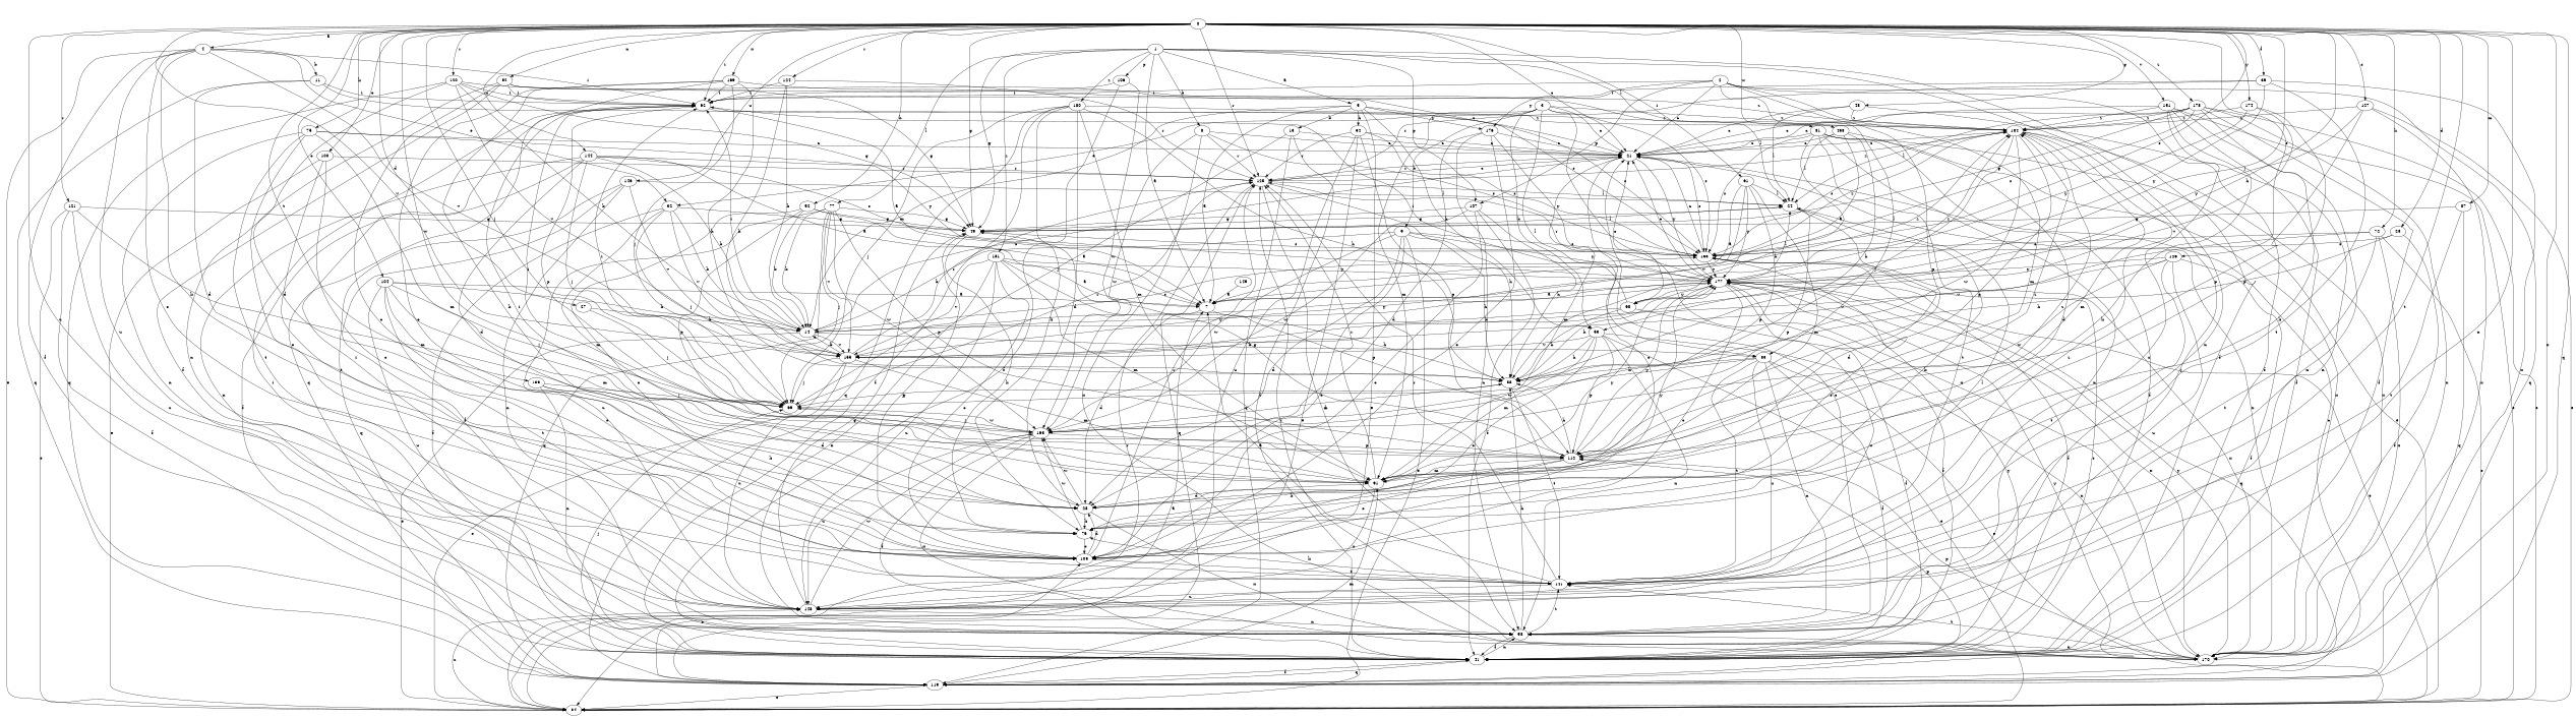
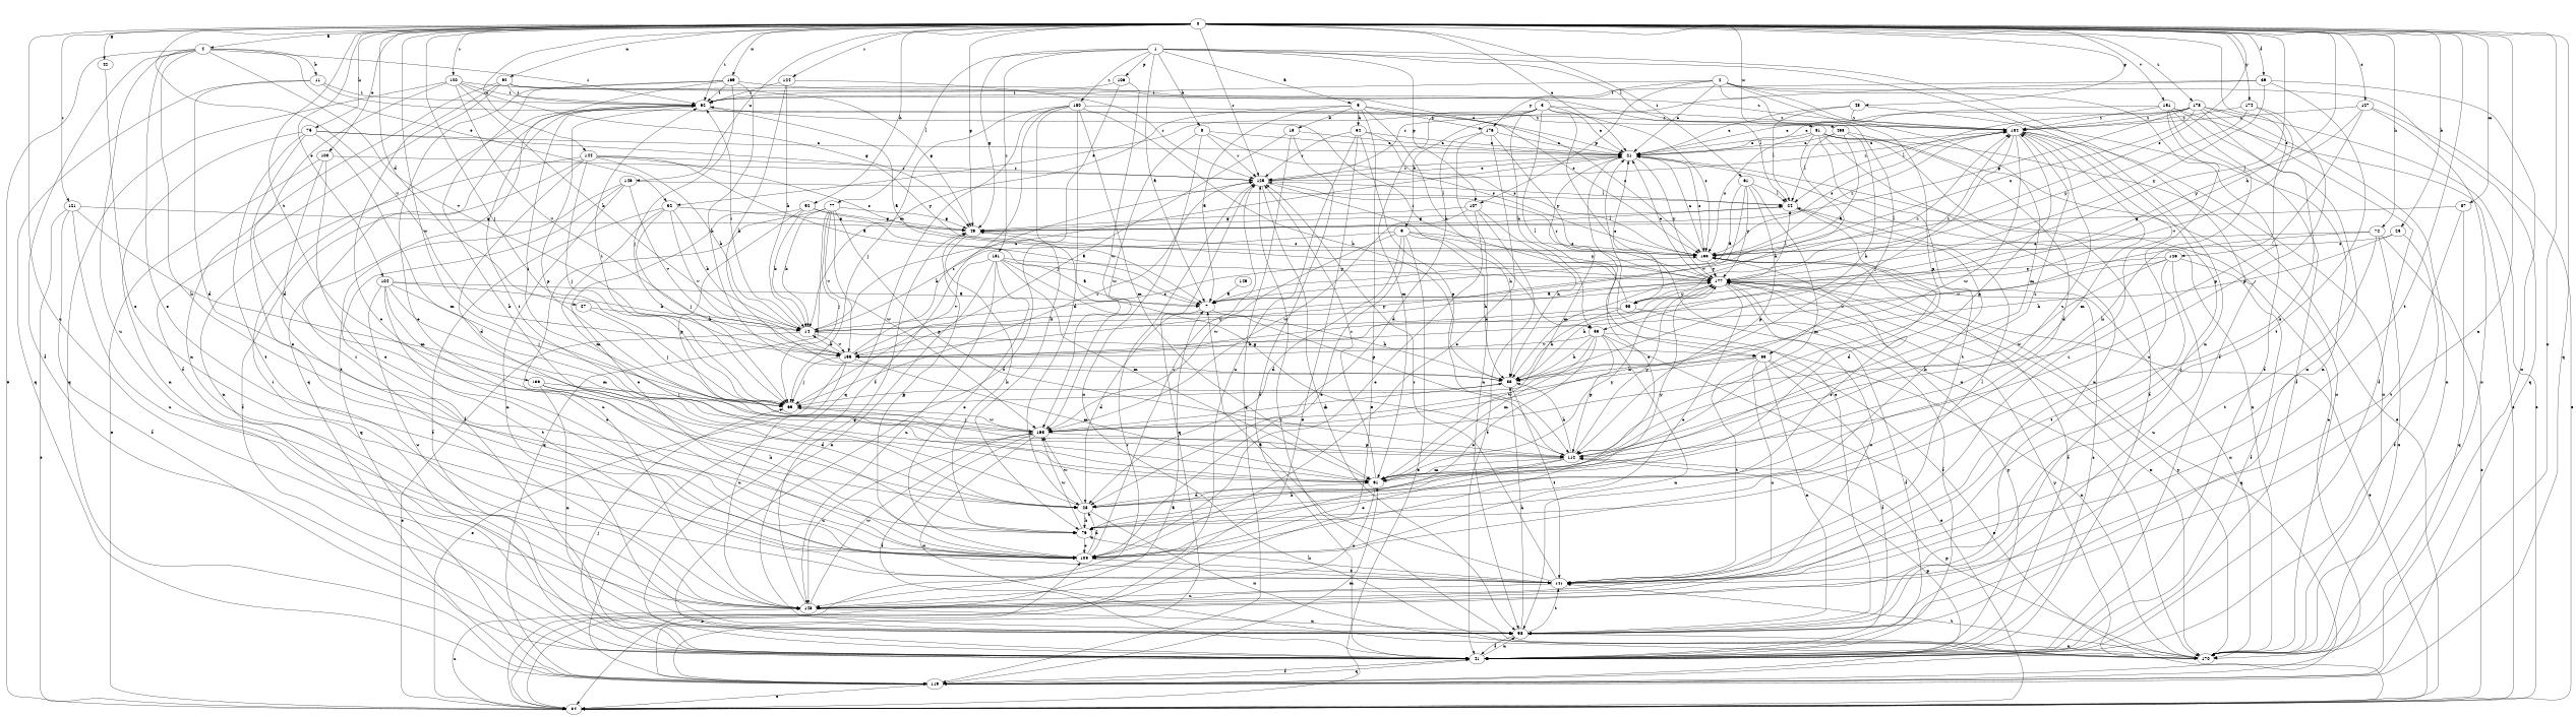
  strict digraph {
    0
    4
    21
    23
    27
    39
+   42
    48
    49
    52
    53
    61
    62
    68
    69
    72
    75
    87
    92
    98
    100
    104
    119
    120
    121
    124
    125
    126
    127
    133
    139
    141
    144
    146
    148
    151
    155
    n38 [label=458]
    163
    169
    170
    174
    178
    41
    32
    11
    34
    76
    105
    91
    177
    55
    14
    184
    n55 [label=24]
    7
    112
    28
    149
    1
    5
    8
    77
    81
    106
    107
    180
    181
    176
    13
    54
    2
    83
    3
    9
    0 -> 4 [label=a]
    0 -> 21 [label=c]
-   0 -> 23 [label=d]
+   0 -> 23 [label=b]
    0 -> 27 [label=d]
    0 -> 39 [label=f]
+   0 -> 42 [label=g]
    0 -> 48 [label=g]
    0 -> 49 [label=g]
    0 -> 52 [label=h]
    0 -> 53 [label=h]
    0 -> 61 [label=i]
    0 -> 62 [label=i]
    0 -> 68 [label=j]
    0 -> 69 [label=j]
    0 -> 72 [label=k]
    0 -> 75 [label=k]
    0 -> 87 [label=m]
    0 -> 92 [label=n]
    0 -> 98 [label=n]
    0 -> 100 [label=o]
    0 -> 104 [label=o]
    0 -> 119 [label=q]
    0 -> 120 [label=r]
    0 -> 121 [label=r]
    0 -> 124 [label=r]
    0 -> 125 [label=r]
    0 -> 126 [label=s]
    0 -> 127 [label=s]
    0 -> 133 [label=s]
    0 -> 139 [label=t]
    0 -> 141 [label=t]
    0 -> 144 [label=u]
    0 -> 146 [label=u]
    0 -> 148 [label=u]
    0 -> 151 [label=v]
    0 -> 155 [label=v]
    0 -> n38 [label=w]
    0 -> 163 [label=w]
    0 -> 169 [label=x]
    0 -> 170 [label=x]
    0 -> 174 [label=y]
    0 -> 178 [label=z]
    4 -> 62 [label=i]
    4 -> 148 [label=u]
    4 -> 155 [label=v]
    4 -> 41 [label=f]
    4 -> 32 [label=e]
    4 -> 11 [label=b]
    4 -> 34 [label=e]
    4 -> 76 [label=k]
    4 -> 105 [label=o]
    21 -> 125 [label=r]
    21 -> 133 [label=s]
    21 -> 170 [label=x]
    21 -> 105 [label=o]
    21 -> 91 [label=m]
    21 -> 177 [label=y]
    23 -> 133 [label=s]
    23 -> 41 [label=f]
    23 -> 55 [label=h]
    27 -> 69 [label=j]
    27 -> 14 [label=b]
    39 -> 62 [label=i]
    39 -> 125 [label=r]
    39 -> 141 [label=t]
    39 -> 170 [label=x]
    39 -> 177 [label=y]
+   42 -> 105 [label=o]
    48 -> 21 [label=c]
    48 -> 98 [label=n]
    48 -> 184 [label=z]
    48 -> n55 [label=l]
    49 -> 133 [label=s]
    49 -> 76 [label=k]
    49 -> n55 [label=l]
    52 -> 49 [label=g]
    52 -> 105 [label=o]
    52 -> 14 [label=b]
    52 -> 7 [label=a]
    52 -> 112 [label=p]
    53 -> 98 [label=n]
    53 -> 155 [label=v]
    53 -> 170 [label=x]
    53 -> 34 [label=e]
    53 -> 105 [label=o]
    53 -> 91 [label=m]
    53 -> 55 [label=h]
    53 -> 112 [label=p]
    61 -> 155 [label=v]
    61 -> 91 [label=m]
    61 -> 177 [label=y]
    61 -> n55 [label=l]
    61 -> 7 [label=a]
    61 -> 112 [label=p]
    62 -> 184 [label=z]
    62 -> 7 [label=a]
    62 -> 112 [label=p]
    68 -> 21 [label=c]
    68 -> 62 [label=i]
    68 -> 41 [label=f]
    68 -> 55 [label=h]
    68 -> 14 [label=b]
    68 -> 184 [label=z]
    69 -> 62 [label=i]
    69 -> 125 [label=r]
    69 -> 163 [label=w]
    72 -> 133 [label=s]
    72 -> 141 [label=t]
    72 -> 155 [label=v]
    72 -> 170 [label=x]
    72 -> 34 [label=e]
    75 -> 21 [label=c]
    75 -> 98 [label=n]
    75 -> 141 [label=t]
    75 -> 105 [label=o]
    75 -> 91 [label=m]
    75 -> 177 [label=y]
    87 -> 49 [label=g]
    87 -> 119 [label=q]
    87 -> 141 [label=t]
    92 -> 49 [label=g]
    92 -> 62 [label=i]
    92 -> 98 [label=n]
    92 -> 41 [label=f]
    92 -> 105 [label=o]
    92 -> n55 [label=l]
    98 -> 21 [label=c]
    98 -> 141 [label=t]
    98 -> 170 [label=x]
    98 -> 41 [label=f]
    98 -> 55 [label=h]
    100 -> 125 [label=r]
    100 -> 141 [label=t]
    100 -> 34 [label=e]
    100 -> 105 [label=o]
    104 -> 69 [label=j]
    104 -> 141 [label=t]
    104 -> 148 [label=u]
    104 -> 105 [label=o]
    104 -> 91 [label=m]
    104 -> 14 [label=b]
    104 -> 7 [label=a]
    119 -> 21 [label=c]
    119 -> 41 [label=f]
    119 -> 34 [label=e]
    119 -> 105 [label=o]
    119 -> 91 [label=m]
    119 -> 177 [label=y]
    119 -> 112 [label=p]
    120 -> 49 [label=g]
    120 -> 62 [label=i]
    120 -> 119 [label=q]
    120 -> 155 [label=v]
    120 -> 14 [label=b]
    120 -> 184 [label=z]
    120 -> 28 [label=d]
    121 -> 49 [label=g]
    121 -> 148 [label=u]
    121 -> 41 [label=f]
    121 -> 34 [label=e]
    121 -> 91 [label=m]
    124 -> 62 [label=i]
    124 -> 125 [label=r]
    124 -> 55 [label=h]
    124 -> 14 [label=b]
    125 -> 21 [label=c]
    125 -> 98 [label=n]
    125 -> 119 [label=q]
    125 -> 55 [label=h]
    125 -> 184 [label=z]
    125 -> n55 [label=l]
    126 -> 141 [label=t]
    126 -> 148 [label=u]
    126 -> 155 [label=v]
    126 -> 163 [label=w]
    126 -> 41 [label=f]
    126 -> 177 [label=y]
    127 -> 170 [label=x]
    127 -> 34 [label=e]
    127 -> 177 [label=y]
    127 -> 184 [label=z]
    127 -> 112 [label=p]
    133 -> 21 [label=c]
    133 -> 170 [label=x]
    133 -> 41 [label=f]
    133 -> 177 [label=y]
    133 -> 184 [label=z]
    139 -> 69 [label=j]
    139 -> 98 [label=n]
    139 -> 76 [label=k]
    139 -> 28 [label=d]
    141 -> 125 [label=r]
    141 -> 148 [label=u]
    141 -> 76 [label=k]
    141 -> 184 [label=z]
    141 -> 7 [label=a]
    144 -> 69 [label=j]
    144 -> 98 [label=n]
    144 -> 125 [label=r]
    144 -> 133 [label=s]
    144 -> 41 [label=f]
    144 -> 14 [label=b]
    144 -> 7 [label=a]
    144 -> 28 [label=d]
    146 -> 98 [label=n]
    146 -> 119 [label=q]
    146 -> 155 [label=v]
    146 -> 41 [label=f]
    146 -> n55 [label=l]
    148 -> 49 [label=g]
    148 -> 62 [label=i]
    148 -> 98 [label=n]
    148 -> 163 [label=w]
    151 -> 21 [label=c]
    151 -> 98 [label=n]
    151 -> 148 [label=u]
    151 -> 41 [label=f]
    151 -> 34 [label=e]
    151 -> 76 [label=k]
    151 -> 184 [label=z]
    155 -> 69 [label=j]
    155 -> 125 [label=r]
    155 -> 148 [label=u]
    155 -> 34 [label=e]
    155 -> 91 [label=m]
    155 -> 177 [label=y]
    155 -> 14 [label=b]
    n38 -> 21 [label=c]
    n38 -> 55 [label=h]
    n38 -> n55 [label=l]
    n38 -> 7 [label=a]
    n38 -> 28 [label=d]
    163 -> 62 [label=i]
    163 -> 69 [label=j]
    163 -> 148 [label=u]
    163 -> 170 [label=x]
    163 -> 41 [label=f]
    163 -> 55 [label=h]
    163 -> 112 [label=p]
    169 -> 62 [label=i]
    169 -> 69 [label=j]
    169 -> 119 [label=q]
    169 -> 133 [label=s]
    169 -> 76 [label=k]
    169 -> 105 [label=o]
    169 -> 55 [label=h]
    170 -> 125 [label=r]
    170 -> 141 [label=t]
    170 -> 177 [label=y]
    170 -> 112 [label=p]
    174 -> 155 [label=v]
    174 -> 177 [label=y]
    174 -> 184 [label=z]
    174 -> 112 [label=p]
    178 -> 21 [label=c]
    178 -> 49 [label=g]
    178 -> 133 [label=s]
    178 -> 170 [label=x]
    178 -> 41 [label=f]
    178 -> 34 [label=e]
    178 -> 76 [label=k]
    178 -> 184 [label=z]
    178 -> n55 [label=l]
    41 -> 62 [label=i]
    41 -> 69 [label=j]
    41 -> 98 [label=n]
    41 -> 119 [label=q]
    41 -> 133 [label=s]
    41 -> 177 [label=y]
    32 -> 49 [label=g]
    32 -> 69 [label=j]
    32 -> 155 [label=v]
    32 -> 41 [label=f]
    32 -> 91 [label=m]
    32 -> 14 [label=b]
    11 -> 21 [label=c]
    11 -> 62 [label=i]
    11 -> 119 [label=q]
    11 -> 28 [label=d]
    34 -> 125 [label=r]
    34 -> 148 [label=u]
    34 -> 7 [label=a]
    76 -> 133 [label=s]
    76 -> 163 [label=w]
    76 -> 105 [label=o]
    105 -> 49 [label=g]
    105 -> 125 [label=r]
    105 -> 141 [label=t]
    105 -> n55 [label=l]
    105 -> 28 [label=d]
    91 -> 125 [label=r]
    91 -> 148 [label=u]
    91 -> 177 [label=y]
    91 -> 184 [label=z]
    91 -> 28 [label=d]
    177 -> 21 [label=c]
    177 -> 68 [label=y]
    177 -> 119 [label=q]
    177 -> 125 [label=r]
    177 -> 148 [label=u]
    177 -> 170 [label=x]
    177 -> 41 [label=f]
    177 -> 34 [label=e]
    177 -> 105 [label=o]
    177 -> 55 [label=h]
    177 -> n55 [label=l]
    177 -> 7 [label=a]
    55 -> 69 [label=j]
    55 -> 141 [label=t]
    14 -> 21 [label=c]
    14 -> 62 [label=i]
    14 -> 133 [label=s]
    14 -> 155 [label=v]
    14 -> 34 [label=e]
    14 -> 177 [label=y]
    14 -> 83 [label=b]
    184 -> 21 [label=c]
    184 -> 69 [label=j]
    184 -> 133 [label=s]
    184 -> 148 [label=j]
    184 -> 163 [label=w]
    184 -> 170 [label=x]
    184 -> 91 [label=m]
    184 -> 112 [label=p]
    n55 -> 49 [label=g]
    n55 -> 76 [label=k]
-   n55 -> 112 [label=p]
    n55 -> 28 [label=d]
    7 -> 55 [label=h]
    7 -> 184 [label=z]
    7 -> 28 [label=d]
    112 -> 49 [label=g]
    112 -> 76 [label=k]
    112 -> 105 [label=o]
    112 -> 91 [label=m]
    112 -> 177 [label=y]
    112 -> 55 [label=h]
    112 -> 184 [label=z]
    28 -> 62 [label=i]
    28 -> 163 [label=w]
    28 -> 170 [label=x]
    28 -> 76 [label=k]
    28 -> 177 [label=y]
    149 -> 7 [label=a]
    1 -> 49 [label=g]
    1 -> 98 [label=n]
    1 -> 41 [label=f]
    1 -> 7 [label=a]
    1 -> 5 [label=a]
    1 -> 8 [label=b]
    1 -> 77 [label=l]
    1 -> 81 [label=l]
    1 -> 106 [label=p]
    1 -> 107 [label=p]
    1 -> 180 [label=z]
    1 -> 181 [label=z]
    5 -> 53 [label=h]
    5 -> 133 [label=s]
    5 -> 34 [label=e]
    5 -> 14 [label=m]
    5 -> 7 [label=a]
    5 -> 176 [label=y]
    5 -> 13 [label=b]
    5 -> 54 [label=h]
    8 -> 21 [label=c]
    8 -> 125 [label=r]
    8 -> 133 [label=s]
    8 -> 163 [label=w]
    8 -> 170 [label=x]
    77 -> 49 [label=g]
    77 -> 69 [label=j]
    77 -> 119 [label=q]
    77 -> 148 [label=u]
    77 -> 155 [label=v]
    77 -> 163 [label=w]
    77 -> 14 [label=b]
    77 -> 112 [label=p]
    81 -> 21 [label=c]
    81 -> 98 [label=n]
    81 -> 133 [label=s]
    81 -> 141 [label=t]
    81 -> 170 [label=x]
    81 -> 41 [label=f]
    81 -> 34 [label=e]
    81 -> 55 [label=h]
    106 -> 62 [label=i]
    106 -> 163 [label=w]
    106 -> 41 [label=f]
    107 -> 49 [label=g]
    107 -> 163 [label=w]
    107 -> 41 [label=f]
    107 -> 105 [label=o]
    107 -> 55 [label=h]
    180 -> 69 [label=j]
    180 -> 119 [label=q]
    180 -> 41 [label=f]
    180 -> 76 [label=k]
    180 -> 91 [label=m]
    180 -> 55 [label=h]
    180 -> 184 [label=z]
    180 -> 28 [label=d]
    181 -> 98 [label=n]
    181 -> 148 [label=u]
    181 -> 155 [label=v]
    181 -> 105 [label=o]
    181 -> 91 [label=m]
    181 -> 177 [label=y]
    181 -> 7 [label=a]
    181 -> 112 [label=p]
    176 -> 21 [label=c]
    176 -> 98 [label=n]
    176 -> 105 [label=o]
    176 -> 177 [label=y]
    176 -> 28 [label=d]
    13 -> 21 [label=c]
    13 -> 69 [label=j]
    13 -> 119 [label=q]
    13 -> 41 [label=f]
    54 -> 21 [label=c]
    54 -> 125 [label=r]
    54 -> 133 [label=s]
    54 -> 148 [label=u]
    54 -> 34 [label=e]
    54 -> 112 [label=p]
    2 -> 21 [label=c]
    2 -> 62 [label=i]
    2 -> 119 [label=q]
    2 -> 41 [label=f]
    2 -> 91 [label=m]
    2 -> 112 [label=p]
    2 -> 107 [label=p]
    2 -> 176 [label=y]
    2 -> 83 [label=l]
    83 -> 98 [label=n]
    83 -> 141 [label=t]
    83 -> 148 [label=u]
    83 -> 163 [label=w]
    83 -> 41 [label=f]
    83 -> 34 [label=e]
    83 -> 55 [label=h]
    3 -> 21 [label=c]
    3 -> 53 [label=h]
    3 -> 133 [label=s]
    3 -> 170 [label=x]
    3 -> 32 [label=e]
    3 -> 91 [label=m]
    3 -> 184 [label=z]
    3 -> 83 [label=l]
    3 -> 9 [label=b]
    9 -> 133 [label=s]
    9 -> 163 [label=w]
    9 -> 34 [label=e]
    9 -> 105 [label=o]
    9 -> 177 [label=y]
    9 -> 55 [label=h]
    9 -> 14 [label=b]
    9 -> 28 [label=d]
  }
